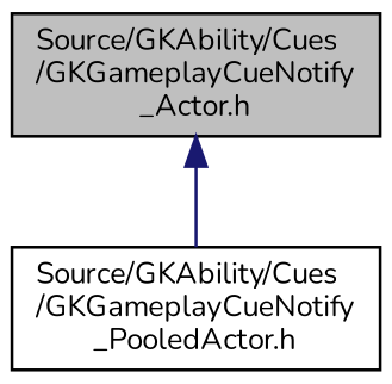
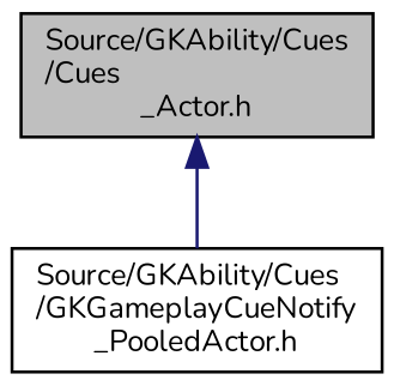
  digraph {
    fontname=Nunito
    node [color=black fontname=Nunito fontsize=10 shape=record style=filled]
-   n1 [fillcolor=grey75 fontcolor=black height=0.2 label="Source/GKAbility/Cues\l/GKGameplayCueNotify\l_Actor.h" width=0.4]
+   n1 [fillcolor=grey75 fontcolor=black height=0.2 label="Source/GKAbility/Cues\l/Cues\l_Actor.h" width=0.4]
    n2 [fillcolor=white height=0.2 label="Source/GKAbility/Cues\l/GKGameplayCueNotify\l_PooledActor.h" width=0.4]
    n1 -> n2 [color=midnightblue dir=back fontname=Nunito fontsize=10 labelfontname=Helvetica labelfontsize=10 style=solid]
  }
